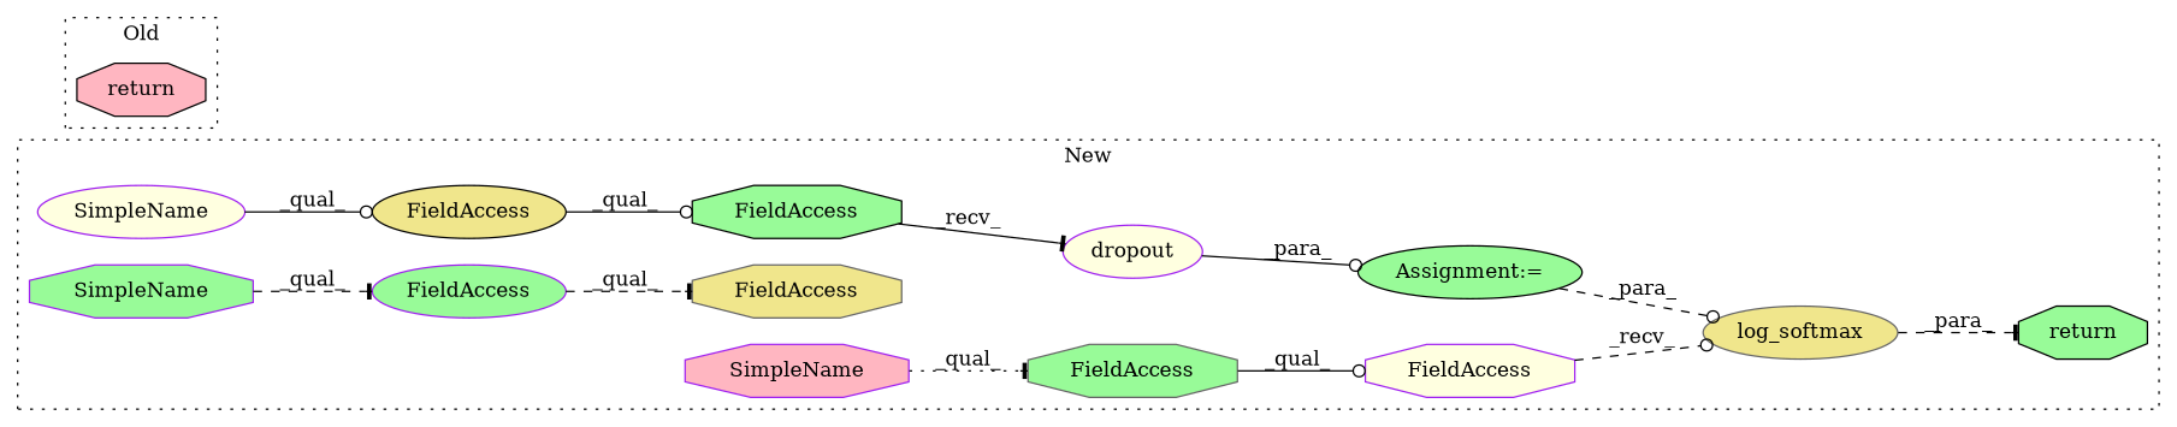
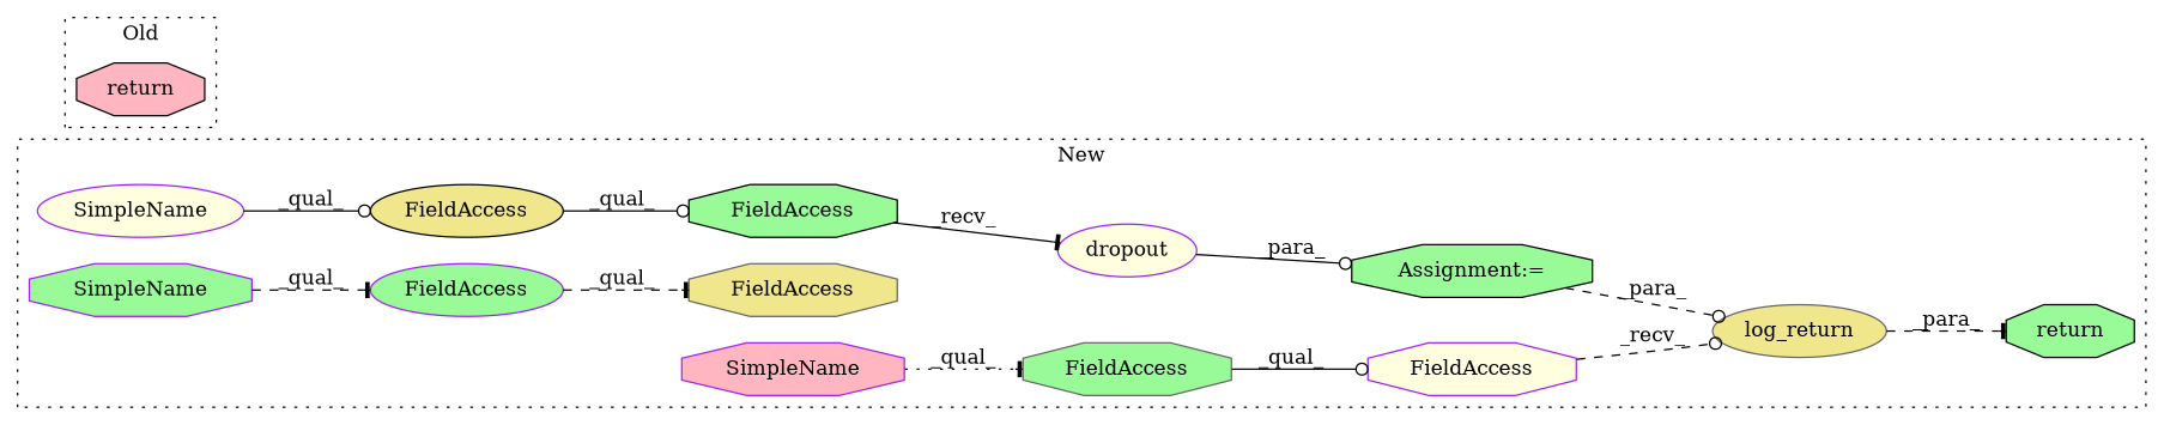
  digraph {
    rankdir=LR
    node [a=22 color=purple fillcolor=palegreen l=19 s=1293 shape=octagon style=filled]
    edge [arrowhead=odot style=dashed]
-   n1 [a=32 color=gray40 fillcolor=khaki l="12,1" label=log_softmax s="1313,1328" shape=ellipse]
+   n1 [a=32 color=gray40 fillcolor=khaki l="12,1" label=log_return s="1313,1328" shape=ellipse]
    n2 [a=41 color=black l=7 label=return s=1286]
    n3 [fillcolor=lightyellow label=FieldAccess]
    n4 [color=gray40 l=8 label=FieldAccess]
-   n5 [a=7 color=black l=1 label="Assignment:=" s=1217 shape=ellipse]
+   n5 [a=7 color=black l=1 label="Assignment:=" s=1217]
    n6 [l=8 label=FieldAccess s=1043 shape=ellipse]
    n7 [color=gray40 fillcolor=khaki label=FieldAccess s=1043]
    n8 [color=black fillcolor=khaki l=8 label=FieldAccess s=1139 shape=ellipse]
    n9 [color=black label=FieldAccess s=1139]
    n10 [a=32 fillcolor=lightyellow l="8,1" label=dropout s="1159,1186" shape=ellipse]
    n11 [a=42 fillcolor=lightyellow l=5 label=SimpleName s=1139 shape=ellipse]
    n12 [a=42 l=5 label=SimpleName s=1043]
    n13 [a=42 fillcolor=lightpink l=5 label=SimpleName]
    n14 [a=41 color=black fillcolor=lightpink l=7 label=return s=1580]
    subgraph cluster_1 {
      label=New
      style=dotted
      n1
      n2
      n3
      n4
      n5
      n6
      n7
      n8
      n9
      n10
      n11
      n12
      n13
    }
    subgraph cluster_2 {
      label=Old
      style=dotted
      n14
    }
    n1 -> n2 [arrowhead=tee label=_para_]
    n3 -> n1 [label=_recv_]
    n4 -> n3 [label=_qual_ style=solid]
    n5 -> n1 [label=_para_]
    n6 -> n7 [arrowhead=tee label=_qual_]
    n8 -> n9 [label=_qual_ style=solid]
    n9 -> n10 [arrowhead=tee label=_recv_ style=solid]
    n10 -> n5 [label=_para_ style=solid]
    n11 -> n8 [label=_qual_ style=solid]
    n12 -> n6 [arrowhead=tee label=_qual_]
    n13 -> n4 [arrowhead=tee label=_qual_ style=dotted]
  }
